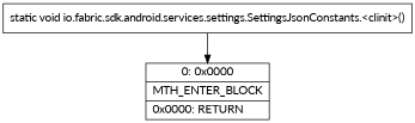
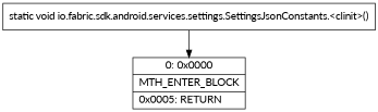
  digraph {
    fontname=Lato
    node [shape=record fontname=Lato]
-   n1 [label="{0\:\ 0x0000|MTH_ENTER_BLOCK\l|0x0000: RETURN   \l}"]
+   n1 [label="{0\:\ 0x0000|MTH_ENTER_BLOCK\l|0x0005: RETURN   \l}"]
    n2 [label="{static void io.fabric.sdk.android.services.settings.SettingsJsonConstants.\<clinit\>() }"]
    n2 -> n1 [fontname=Lato]
  }
